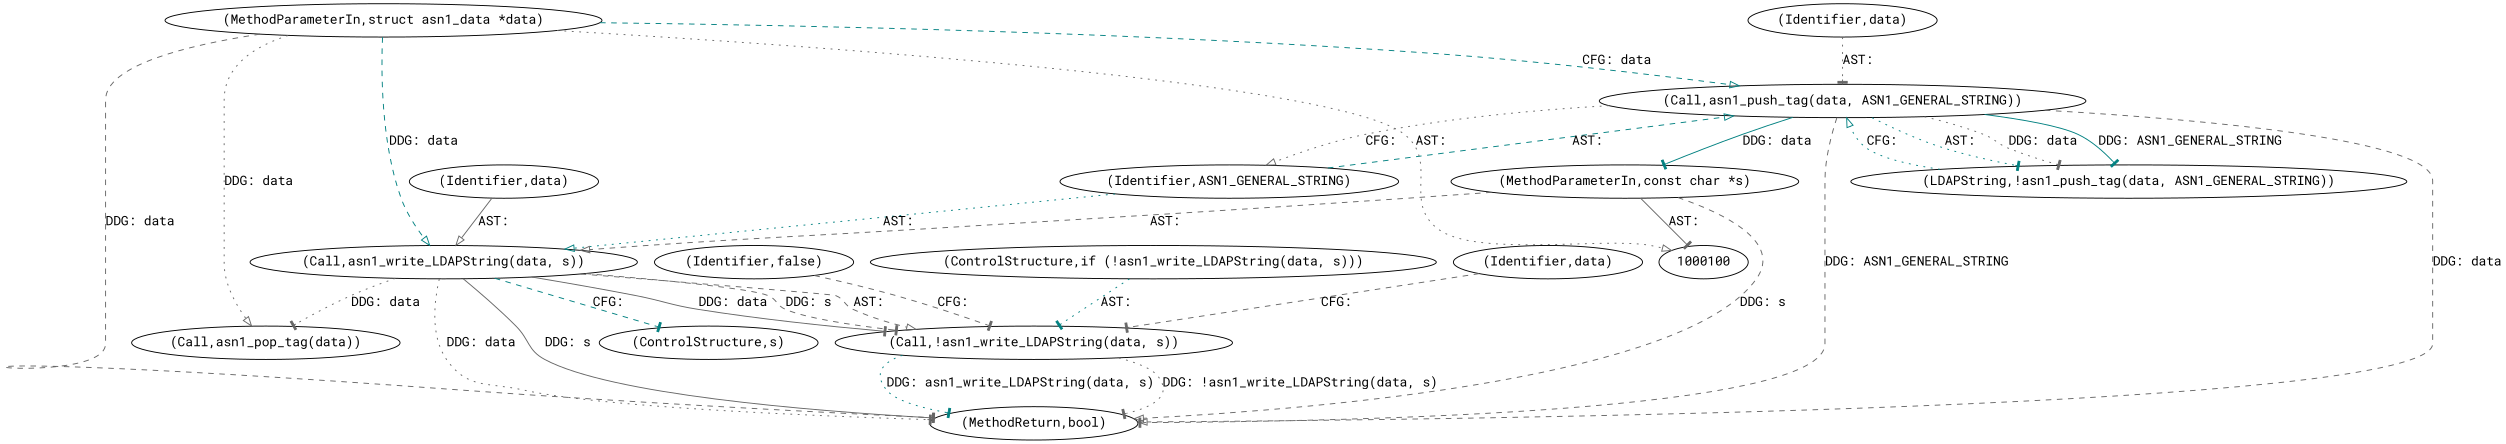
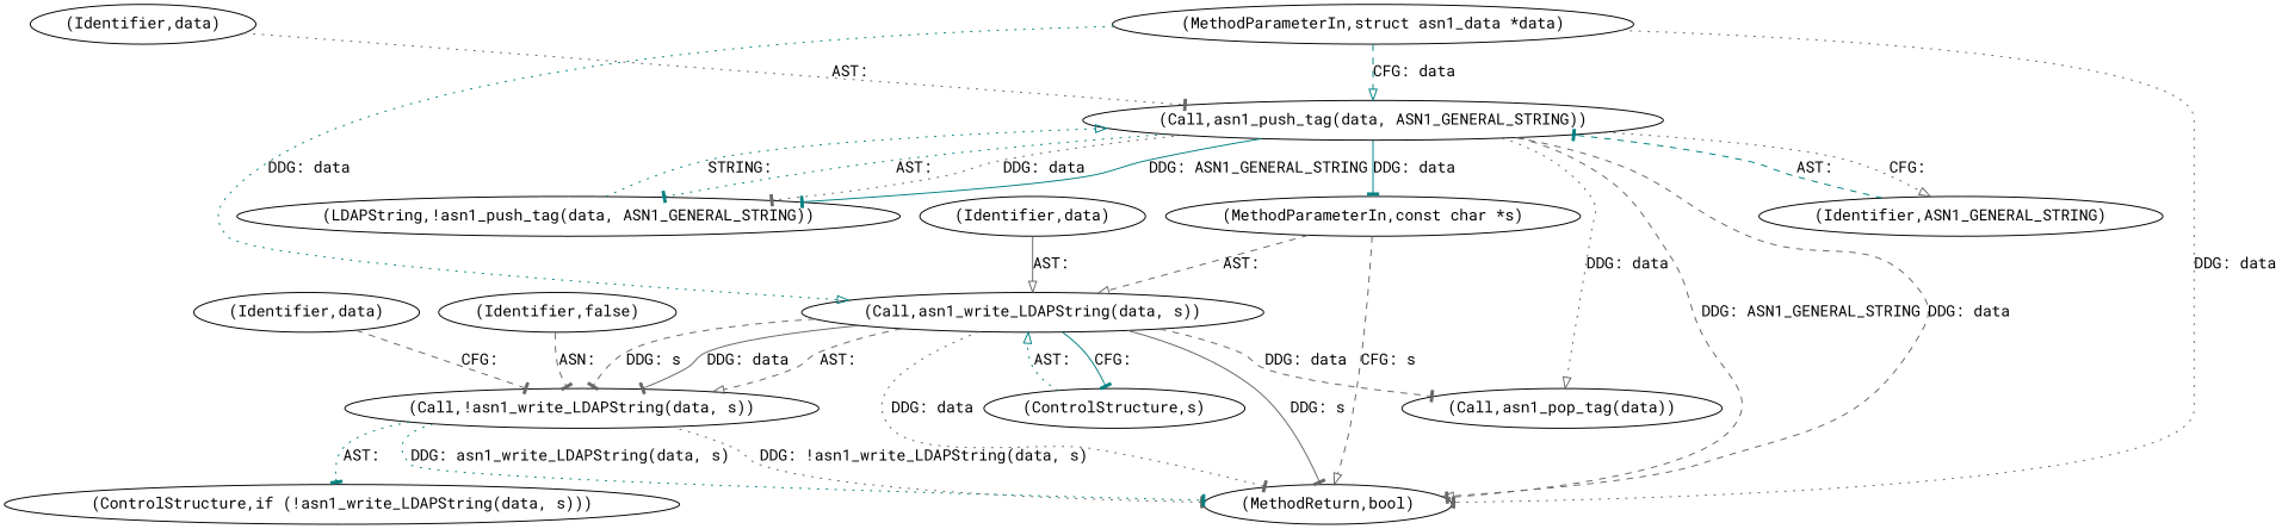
  digraph {
    fontname="Roboto Mono"
    node [fontname="Roboto Mono"]
    edge [arrowhead=tee color=gray40 fontname="Roboto Mono" style=dotted]
    n1 [label="(Call,!asn1_write_LDAPString(data, s))"]
    n2 [label="(ControlStructure,if (!asn1_write_LDAPString(data, s)))"]
    n3 [label="(MethodReturn,bool)"]
    n4 [label="(Call,asn1_write_LDAPString(data, s))"]
    n5 [label="(ControlStructure,s)"]
    n6 [label="(Call,asn1_pop_tag(data))"]
    n7 [label="(Call,asn1_push_tag(data, ASN1_GENERAL_STRING))"]
    n8 [label="(Identifier,ASN1_GENERAL_STRING)"]
    n9 [label="(LDAPString,!asn1_push_tag(data, ASN1_GENERAL_STRING))"]
    n10 [label="(MethodParameterIn,const char *s)"]
    n11 [label="(MethodParameterIn,struct asn1_data *data)"]
-   1000100
    n13 [label="(Identifier,data)"]
    n14 [label="(Identifier,data)"]
    n15 [label="(Identifier,false)"]
    n16 [label="(Identifier,data)"]
-   n2 -> n1 [color=teal label="AST: "]
+   n1 -> n2 [color=teal label="AST: "]
    n1 -> n3 [label="DDG: !asn1_write_LDAPString(data, s)"]
    n1 -> n3 [color=teal label="DDG: asn1_write_LDAPString(data, s)"]
    n4 -> n1 [arrowhead=onormal label="AST: " style=dashed]
    n4 -> n1 [label="DDG: data" style=solid]
    n4 -> n1 [label="DDG: s" style=dashed]
    n4 -> n3 [label="DDG: data"]
    n4 -> n3 [label="DDG: s" style=solid]
-   n4 -> n5 [color=teal label="CFG: " style=dashed]
-   n4 -> n6 [label="DDG: data"]
-   n8 -> n4 [arrowhead=onormal color=teal label="AST: "]
+   n4 -> n5 [color=teal label="CFG: " style=solid]
+   n4 -> n6 [label="DDG: data" style=dashed]
+   n5 -> n4 [arrowhead=onormal color=teal label="AST: "]
    n7 -> n3 [label="DDG: ASN1_GENERAL_STRING" style=dashed]
    n7 -> n3 [arrowhead=onormal label="DDG: data" style=dashed]
    n7 -> n8 [arrowhead=onormal label="CFG: "]
    n7 -> n9 [color=teal label="AST: "]
    n7 -> n9 [label="DDG: data"]
    n7 -> n9 [color=teal label="DDG: ASN1_GENERAL_STRING" style=solid]
    n7 -> n10 [color=teal label="DDG: data" style=solid]
-   n8 -> n7 [arrowhead=onormal color=teal label="AST: " style=dashed]
-   n9 -> n7 [arrowhead=onormal color=teal label="CFG: "]
-   n10 -> n3 [arrowhead=onormal label="DDG: s" style=dashed]
+   n8 -> n7 [color=teal label="AST: " style=dashed]
+   n9 -> n7 [arrowhead=onormal color=teal label="STRING: "]
+   n10 -> n3 [arrowhead=onormal label="CFG: s" style=dashed]
    n10 -> n4 [arrowhead=onormal label="AST: " style=dashed]
-   n10 -> 1000100 [label="AST: " style=solid]
-   n11 -> n3 [label="DDG: data" style=dashed]
-   n11 -> n4 [arrowhead=onormal color=teal label="DDG: data" style=dashed]
-   n11 -> n6 [arrowhead=onormal label="DDG: data"]
+   n11 -> n3 [label="DDG: data"]
+   n11 -> n4 [arrowhead=onormal color=teal label="DDG: data"]
+   n7 -> n6 [arrowhead=onormal label="DDG: data"]
    n11 -> n7 [arrowhead=onormal color=teal label="CFG: data" style=dashed]
-   n11 -> 1000100 [arrowhead=onormal label="AST: "]
    n13 -> n7 [label="AST: "]
    n14 -> n1 [label="CFG: " style=dashed]
-   n15 -> n1 [label="CFG: " style=dashed]
+   n15 -> n1 [label="ASN: " style=dashed]
    n16 -> n4 [arrowhead=onormal label="AST: " style=solid]
  }
